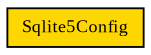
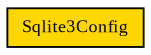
  digraph {
    rankdir=LR
    fontname="Liberation Serif"
-   n1 [color=black fillcolor=gold fontname="Liberation Serif" fontsize=10 height=0.2 label=Sqlite5Config shape=record style=filled width=0.4]
+   n1 [color=black fillcolor=gold fontname="Liberation Serif" fontsize=10 height=0.2 label=Sqlite3Config shape=record style=filled width=0.4]
  }
